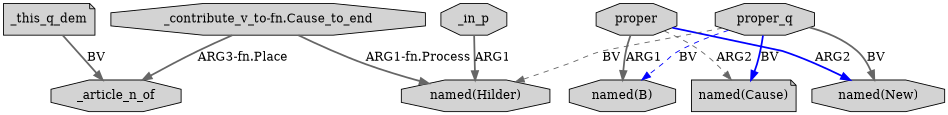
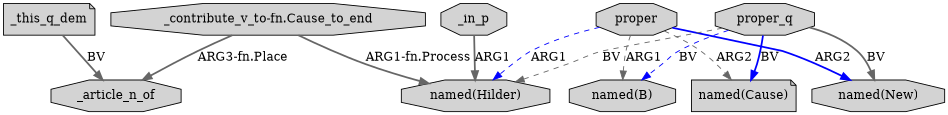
  digraph {
    node [shape=octagon style=filled]
    edge [color=gray40 style=bold]
    _in_p
    "named(Hilder)"
    "_contribute_v_to-fn.Cause_to_end"
    _article_n_of
    n5 [label=proper]
    n6 [label="named(Cause)" shape=note]
    "named(B)"
    "named(New)"
    proper_q
    _this_q_dem [shape=note]
    _in_p -> "named(Hilder)" [label=ARG1]
    "_contribute_v_to-fn.Cause_to_end" -> "named(Hilder)" [label="ARG1-fn.Process"]
    "_contribute_v_to-fn.Cause_to_end" -> _article_n_of [label="ARG3-fn.Place"]
+   n5 -> "named(Hilder)" [color=blue label=ARG1 style=dashed]
    n5 -> n6 [label=ARG2 style=dashed]
-   n5 -> "named(B)" [label=ARG1]
+   n5 -> "named(B)" [label=ARG1 style=dashed]
    n5 -> "named(New)" [color=blue label=ARG2]
    proper_q -> "named(Hilder)" [label=BV style=dashed]
    proper_q -> n6 [color=blue label=BV]
    proper_q -> "named(B)" [color=blue label=BV style=dashed]
    proper_q -> "named(New)" [label=BV]
    _this_q_dem -> _article_n_of [label=BV]
  }
